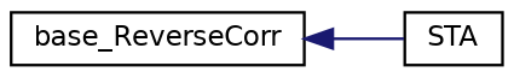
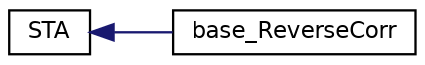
  digraph {
    rankdir=LR
    node [color=black fillcolor=white fontname=Helvetica fontsize=10 shape=record style=filled]
    n1 [height=0.2 label=base_ReverseCorr width=0.4]
    n2 [height=0.2 label=STA width=0.4]
-   n1 -> n2 [color=midnightblue dir=back fontname=Helvetica fontsize=10 labelfontname=Helvetica labelfontsize=10 style=solid]
+   n2 -> n1 [color=midnightblue dir=back fontname=Helvetica fontsize=10 labelfontname=Helvetica labelfontsize=10 style=solid]
  }
